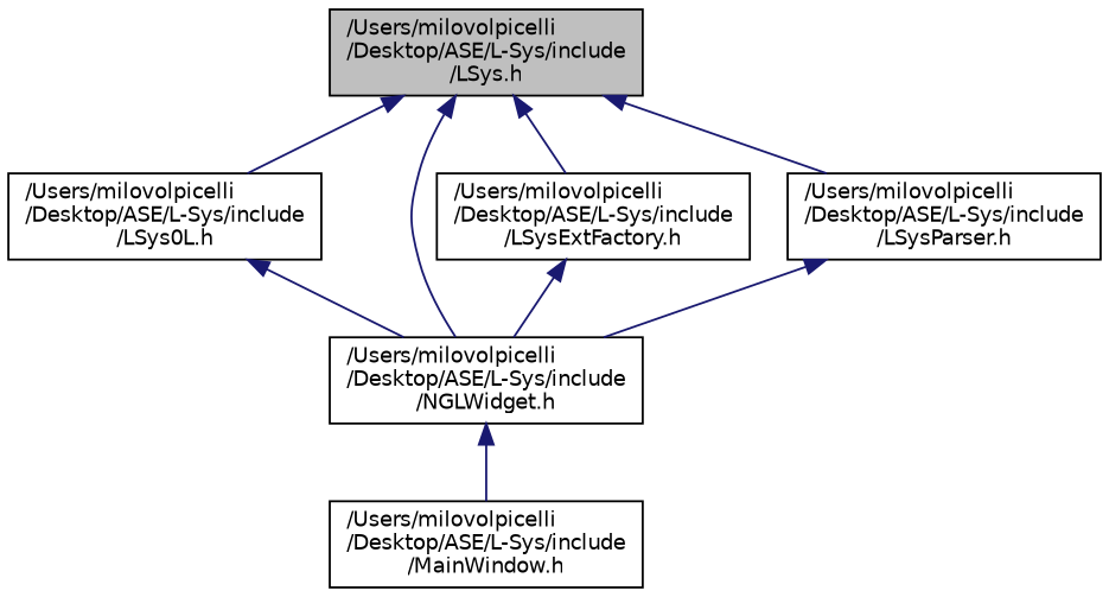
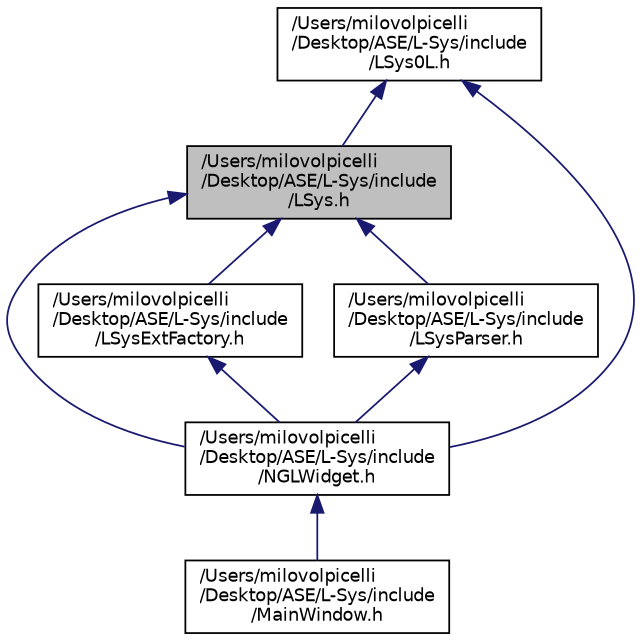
  digraph {
    node [color=black fillcolor=white fontname=Helvetica fontsize=10 shape=record style=filled]
    edge [color=midnightblue dir=back fontname=Helvetica fontsize=10 labelfontname=Helvetica labelfontsize=10 style=solid]
    n1 [fillcolor=grey75 fontcolor=black height=0.2 label="/Users/milovolpicelli\l/Desktop/ASE/L-Sys/include\l/LSys.h" width=0.4]
    n2 [height=0.2 label="/Users/milovolpicelli\l/Desktop/ASE/L-Sys/include\l/LSys0L.h" width=0.4]
    n3 [height=0.2 label="/Users/milovolpicelli\l/Desktop/ASE/L-Sys/include\l/NGLWidget.h" width=0.4]
    n4 [height=0.2 label="/Users/milovolpicelli\l/Desktop/ASE/L-Sys/include\l/LSysExtFactory.h" width=0.4]
    n5 [height=0.2 label="/Users/milovolpicelli\l/Desktop/ASE/L-Sys/include\l/LSysParser.h" width=0.4]
    n6 [height=0.2 label="/Users/milovolpicelli\l/Desktop/ASE/L-Sys/include\l/MainWindow.h" width=0.4]
-   n1 -> n2
+   n2 -> n1
    n1 -> n3
    n1 -> n4
    n1 -> n5
    n2 -> n3
    n3 -> n6
    n4 -> n3
    n5 -> n3
  }
